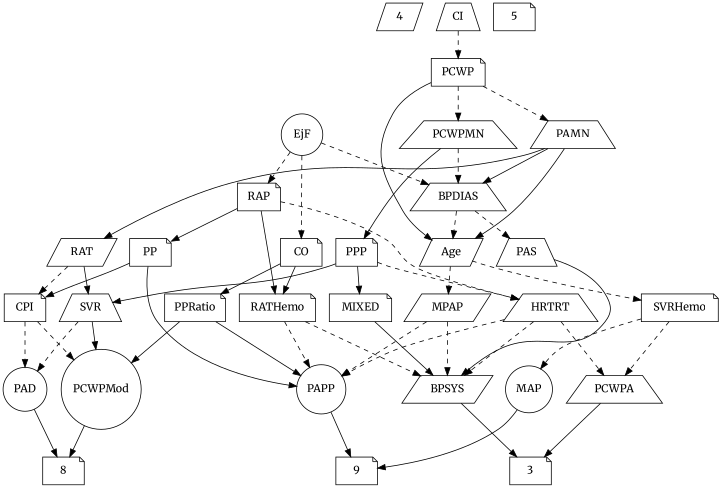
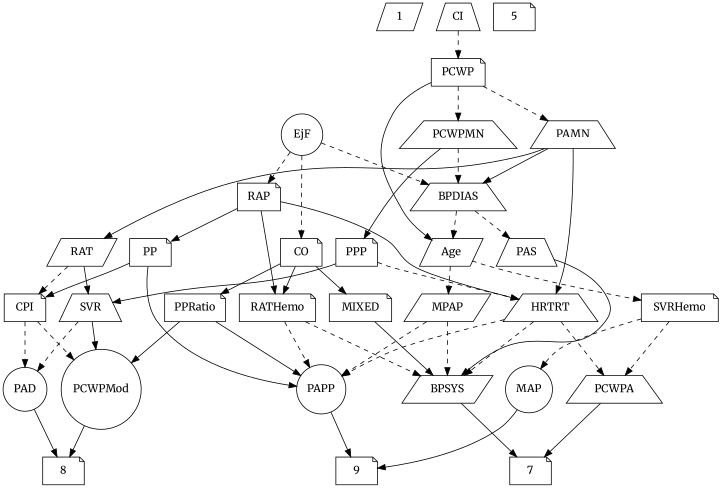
  strict digraph {
    fontname=Merriweather
    node [fontname=Merriweather shape=note]
    edge [fontname=Merriweather style=dashed]
-   1 [height=0.5 shape=parallelogram width=0.75 label=4]
+   1 [height=0.5 shape=parallelogram width=0.75]
    n2 [height=0.5 label=8 width=0.75]
-   3 [height=0.5 width=0.75]
+   3 [height=0.5 width=0.75 label=7]
    n4 [height=0.5 label=9 width=0.75]
    5 [height=0.5 width=0.75]
    Age [height=0.5 shape=parallelogram width=0.75]
    MPAP [height=0.5 shape=parallelogram width=0.97491]
    SVRHemo [height=0.5 width=1.3902]
    BPSYS [height=0.5 shape=parallelogram width=1.0471]
    PAPP [height=0.5 shape=circle width=0.88464]
    PCWPA [height=0.5 shape=trapezium width=1.1555]
    MAP [height=0.5 shape=circle width=0.84854]
    EjF [height=0.5 shape=circle width=0.75]
    RAP [height=0.5 width=0.77632]
    CO [height=0.5 width=0.75]
    BPDIAS [height=0.5 shape=trapezium width=1.1735]
    RATHemo [height=0.5 width=1.3721]
    PP [height=0.5 width=0.75]
    HRTRT [height=0.5 shape=trapezium width=1.1013]
    MIXED [height=0.5 width=1.1193]
    PPRatio [height=0.5 width=1.1013]
    PAS [height=0.5 shape=trapezium width=0.75]
    CPI [height=0.5 width=0.75]
    PCWPMod [height=0.5 shape=circle width=1.4443]
    PAD [height=0.5 shape=circle width=0.79437]
    PAMN [height=0.5 shape=trapezium width=1.011]
    RAT [height=0.5 shape=parallelogram width=0.75827]
    SVR [height=0.5 shape=trapezium width=0.77632]
    PCWPMN [height=0.5 shape=trapezium width=1.3902]
    PPP [height=0.5 width=0.75]
    PCWP [height=0.5 width=0.97491]
    CI [height=0.5 shape=trapezium width=0.75]
    Age -> MPAP
    Age -> SVRHemo
    MPAP -> BPSYS
    MPAP -> PAPP
    SVRHemo -> PCWPA
    SVRHemo -> MAP
    BPSYS -> 3 [style=solid]
    PAPP -> n4 [style=solid]
    PCWPA -> 3 [style=solid]
    MAP -> n4 [style=solid]
    EjF -> RAP
    EjF -> CO
    EjF -> BPDIAS
    RAP -> RATHemo [style=solid]
    RAP -> PP [style=solid]
-   RAP -> HRTRT
+   RAP -> HRTRT [style=solid]
    CO -> RATHemo [style=solid]
-   PPP -> MIXED [style=solid]
+   CO -> MIXED [style=solid]
    CO -> PPRatio [style=solid]
    BPDIAS -> Age
    BPDIAS -> PAS
    RATHemo -> BPSYS
    RATHemo -> PAPP
    PP -> PAPP [style=solid]
    PP -> CPI [style=solid]
    HRTRT -> BPSYS
    HRTRT -> PAPP
    HRTRT -> PCWPA
    MIXED -> BPSYS [style=solid]
    PPRatio -> PAPP [style=solid]
    PPRatio -> PCWPMod [style=solid]
    PAS -> BPSYS [style=solid]
    CPI -> PCWPMod
    CPI -> PAD
    PCWPMod -> n2 [style=solid]
    PAD -> n2 [style=solid]
-   PAMN -> Age [style=solid]
+   PAMN -> HRTRT [style=solid]
    PAMN -> BPDIAS [style=solid]
    PAMN -> RAT [style=solid]
    RAT -> CPI
    RAT -> SVR [style=solid]
    SVR -> PCWPMod [style=solid]
    SVR -> PAD
    PCWPMN -> BPDIAS
    PCWPMN -> PPP [style=solid]
    PPP -> HRTRT
    PPP -> SVR [style=solid]
    PCWP -> Age [style=solid]
    PCWP -> PAMN
    PCWP -> PCWPMN
    CI -> PCWP
  }
